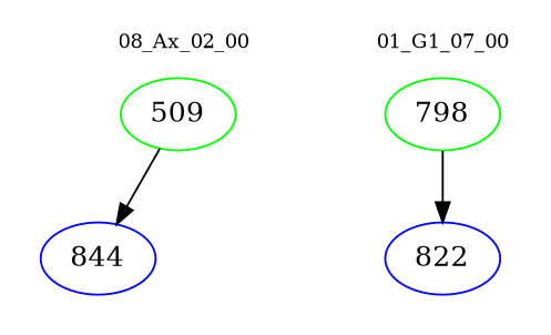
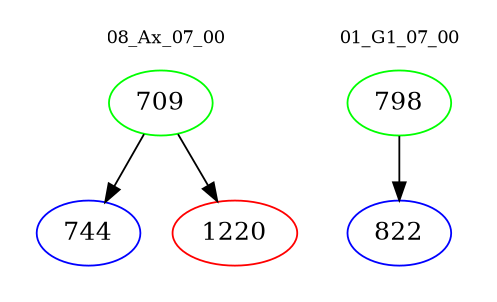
  digraph {
    node [color=green]
    edge [color=black]
-   n1 [label=509]
-   n2 [color=blue label=844]
+   n1 [label=709]
+   n2 [color=blue label=744]
+   n3 [color=red label=1220]
    n4 [label=798]
    n5 [color=blue label=822]
    subgraph cluster_1 {
      color=white
      fontsize=10
-     label="08_Ax_02_00"
+     label="08_Ax_07_00"
      n1
      n2
+     n3
    }
    subgraph cluster_2 {
      color=white
      fontsize=10
      label="01_G1_07_00"
      n4
      n5
    }
    n1 -> n2
+   n1 -> n3
    n4 -> n5
  }
